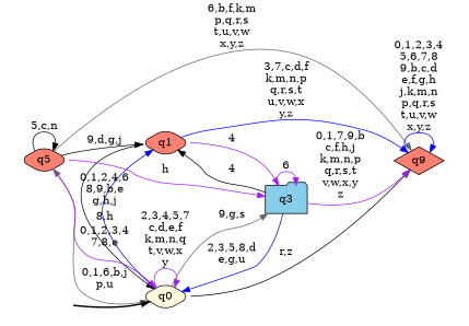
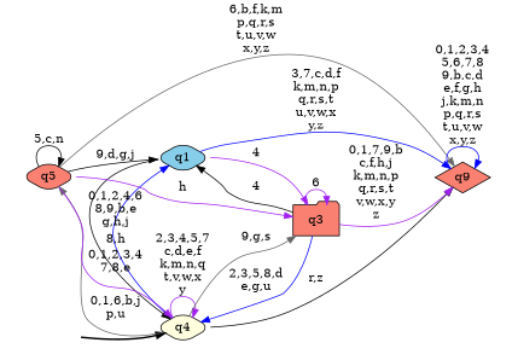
  digraph {
    rankdir=LR
    node [shape=diamond style="rounded,filled" color=black fillcolor=skyblue]
    edge [color=black]
    __start0 [height=0 shape=none style=invis width=0 color="" fillcolor=""]
-   n2 [fillcolor=lightyellow label=q0]
-   n3 [fillcolor=salmon label=q1]
+   n2 [fillcolor=lightyellow label=q4]
+   n3 [label=q1]
    n4 [fillcolor=salmon label=q5]
-   n5 [label=q3 shape=folder]
+   n5 [fillcolor=salmon label=q3 shape=folder]
    n6 [fillcolor=salmon label=q9 style=filled]
    subgraph cluster_1 {
      nodesep=0.15
      ranksep=0.15
      style=invis
      __start0
      n2
    }
    __start0 -> n2 [penwidth=2]
    n2 -> n2 [color=purple label="2,3,4,5,7\nc,d,e,f\nk,m,n,q\nt,v,w,x\ny"]
    n2 -> n3 [color=blue label="8,h"]
    n2 -> n4 [color=gray40 label="0,1,6,b,j\np,u"]
    n2 -> n5 [color=gray40 label="9,g,s"]
    n2 -> n6 [label="r,z"]
    n3 -> n2 [label="0,1,2,4,6\n8,9,b,e\ng,h,j"]
    n3 -> n5 [color=purple label=4]
    n3 -> n6 [color=blue label="3,7,c,d,f\nk,m,n,p\nq,r,s,t\nu,v,w,x\ny,z"]
    n4 -> n2 [color=purple label="0,1,2,3,4\n7,8,e"]
    n4 -> n3 [label="9,d,g,j"]
    n4 -> n4 [label="5,c,n"]
    n4 -> n5 [color=purple label=h]
    n4 -> n6 [color=gray40 label="6,b,f,k,m\np,q,r,s\nt,u,v,w\nx,y,z"]
    n5 -> n2 [color=blue label="2,3,5,8,d\ne,g,u"]
    n5 -> n3 [label=4]
    n5 -> n5 [color=purple label=6]
    n5 -> n6 [color=purple label="0,1,7,9,b\nc,f,h,j\nk,m,n,p\nq,r,s,t\nv,w,x,y\nz"]
    n6 -> n6 [color=blue label="0,1,2,3,4\n5,6,7,8\n9,b,c,d\ne,f,g,h\nj,k,m,n\np,q,r,s\nt,u,v,w\nx,y,z"]
  }
